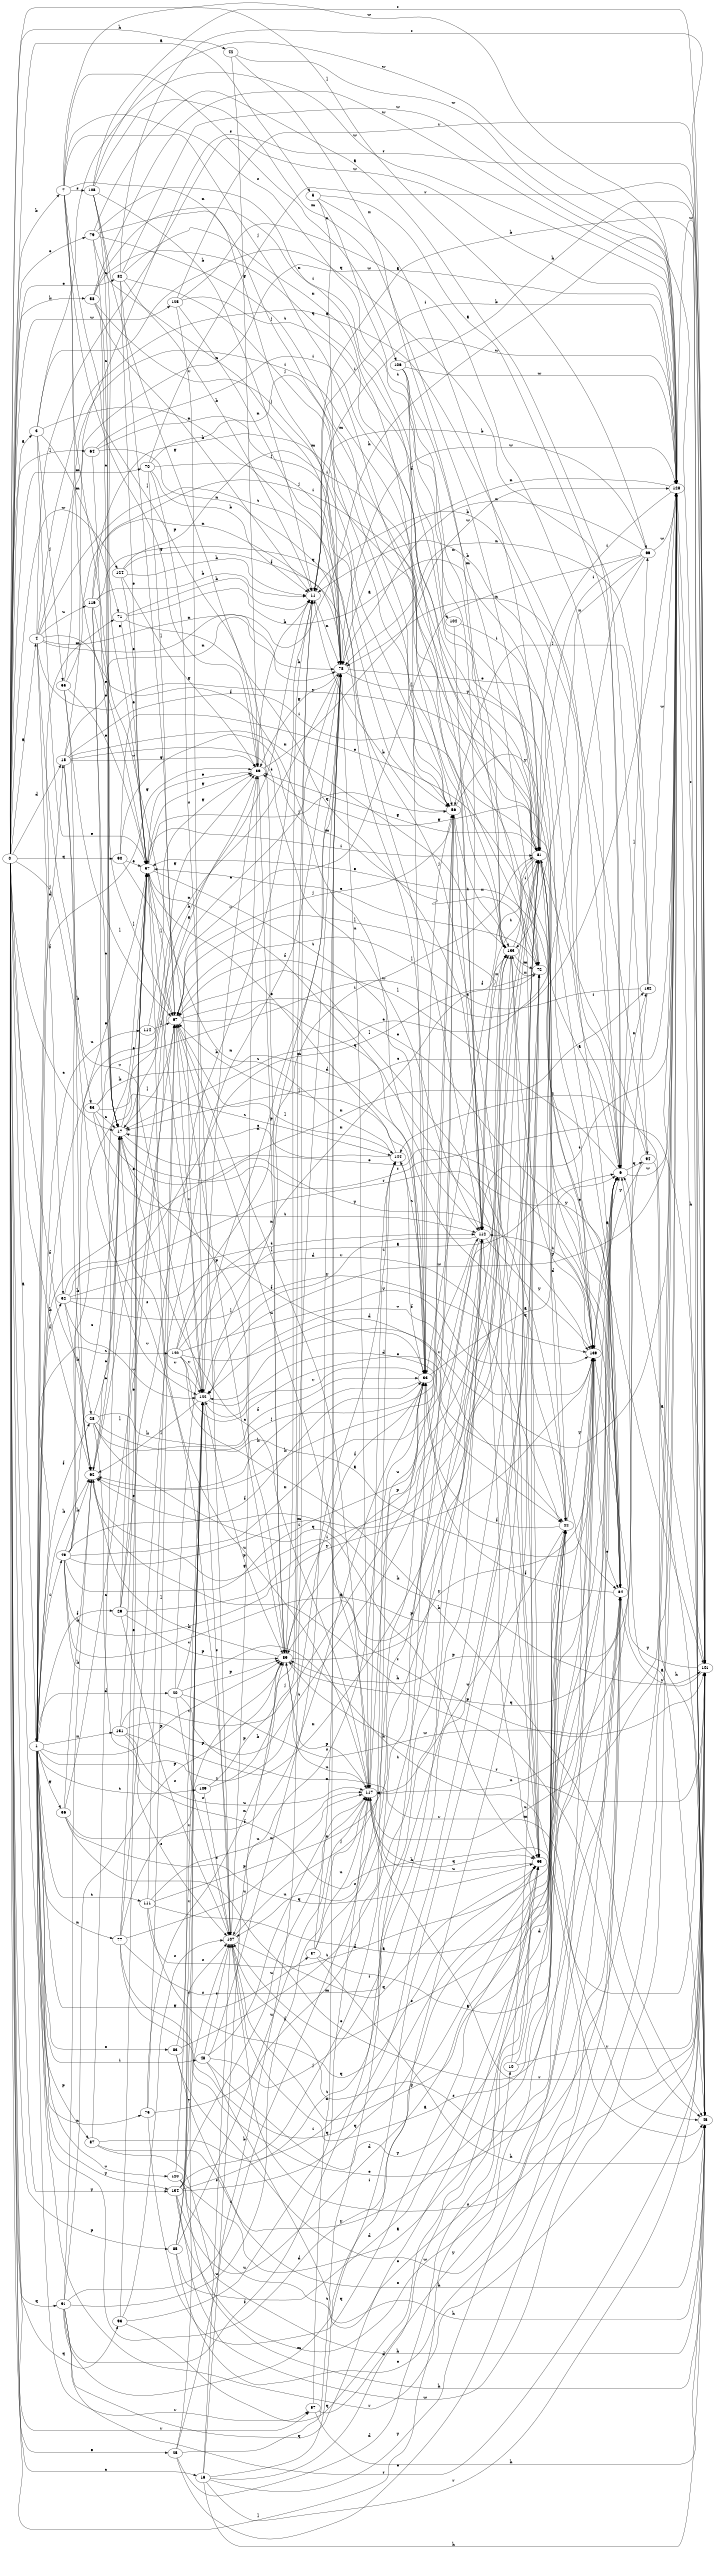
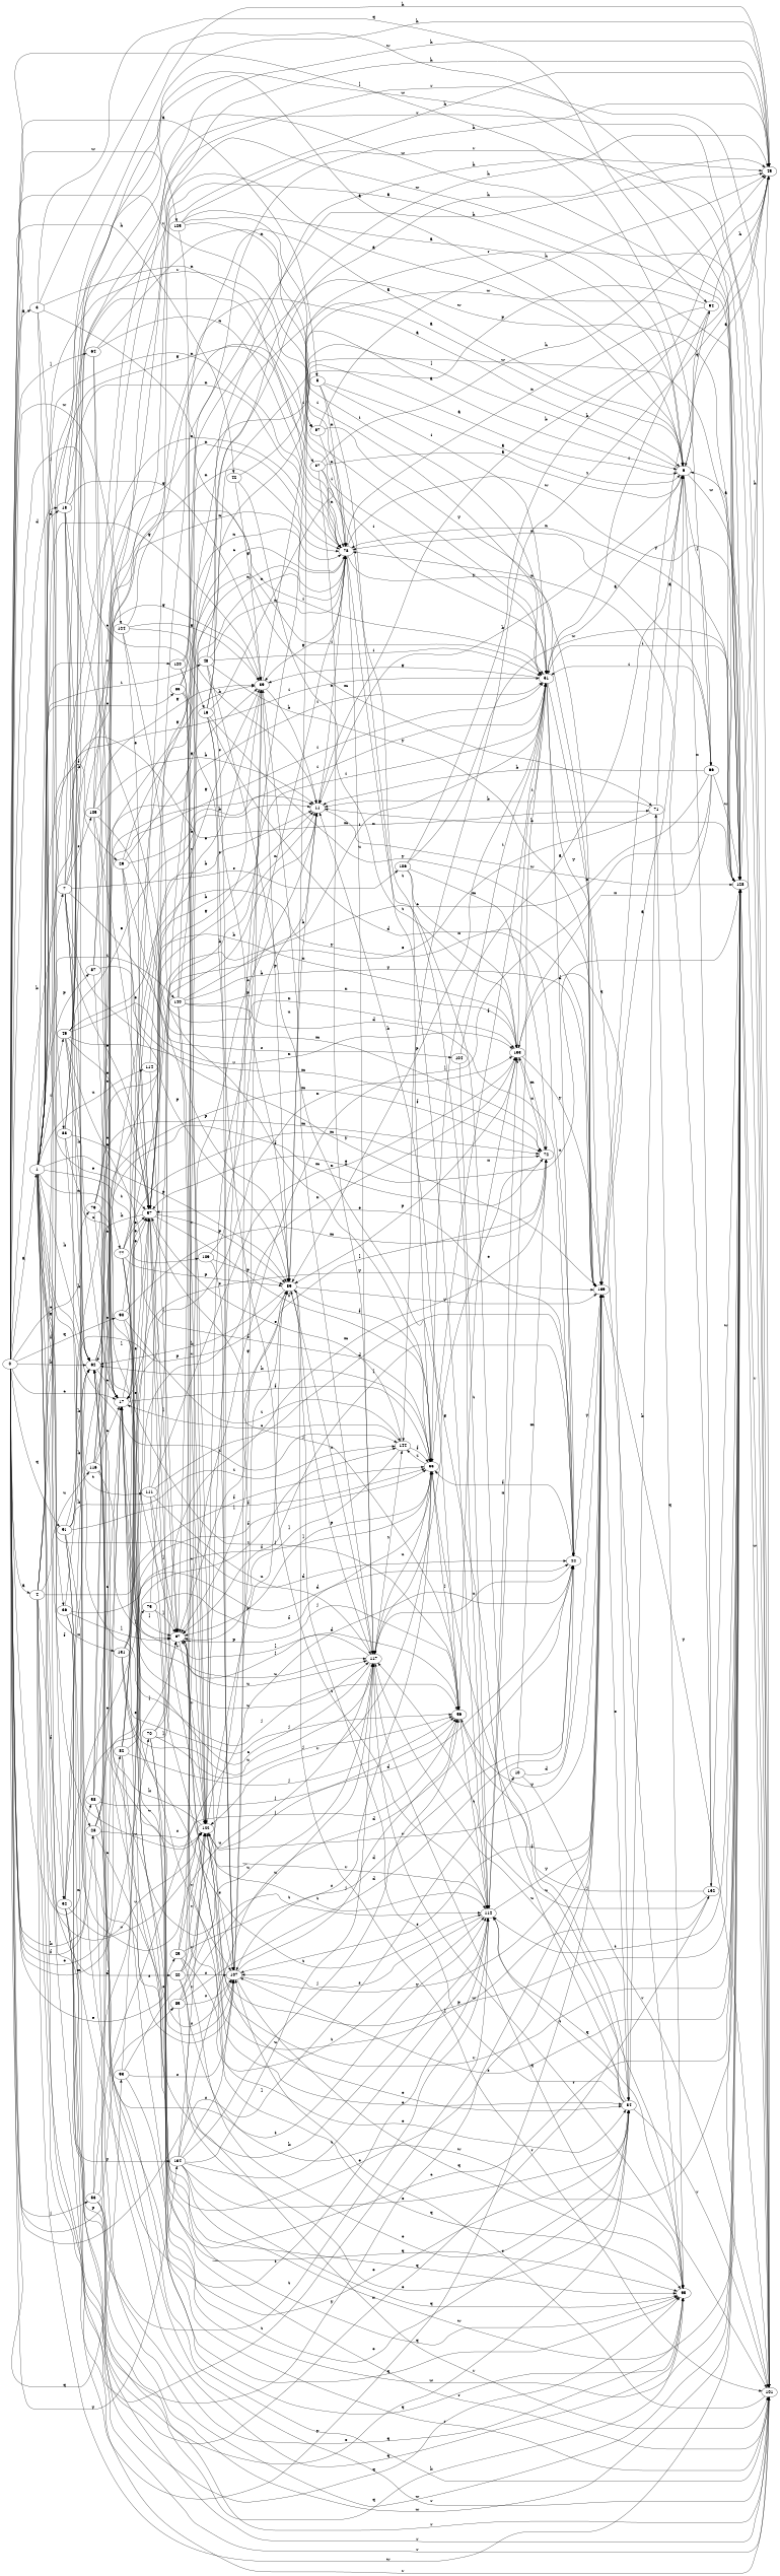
  strict digraph {
    fontname="DejaVu Serif"
    rankdir=LR
    node [fontname="DejaVu Serif"]
    edge [fontname="DejaVu Serif"]
    0
    1
    3
    4
    5
    7
    10
    16
    17
    18
    25
    28
    42
    53
    58
    62
    64
    66
    70
    75
    79
    82
    85
    90
    91
    93
    97
    124
    125
    134
    20
    22
    29
    32
    36
    37
    39
    48
    49
    71
    77
    78
    83
    87
    89
    101
    109
    111
    114
    120
    131
    132
    140
    144
    n55 [label=57]
    55
    94
    128
    6
    33
    45
    51
    112
    116
    122
    139
    56
    104
    105
    106
    72
    107
    67
    84
    117
    133
    11
    95
    0 -> 1 [label=a]
    0 -> 3 [label=a]
    0 -> 4 [label=a]
    0 -> 5 [label=a]
    0 -> 7 [label=b]
    0 -> 10 [label=l]
    0 -> 16 [label=c]
    0 -> 17 [label=c]
    0 -> 18 [label=d]
    0 -> 25 [label=e]
    0 -> 28 [label=f]
    0 -> 42 [label=h]
    0 -> 53 [label=j]
    0 -> 58 [label=k]
    0 -> 62 [label=k]
    0 -> 64 [label=l]
    0 -> 66 [label=l]
    0 -> 70 [label=m]
    0 -> 75 [label=n]
    0 -> 79 [label=o]
    0 -> 82 [label=o]
    0 -> 85 [label=p]
    0 -> 90 [label=q]
    0 -> 91 [label=q]
    0 -> 93 [label=q]
    0 -> 97 [label=r]
    0 -> 124 [label=w]
    0 -> 125 [label=w]
    0 -> 134 [label=y]
    1 -> 18 [label=d]
    1 -> 28 [label=f]
    1 -> 62 [label=k]
    1 -> 97 [label=r]
    1 -> 134 [label=y]
    1 -> 20 [label=d]
    1 -> 22 [label=d]
    1 -> 29 [label=f]
    1 -> 32 [label=f]
    1 -> 36 [label=g]
    1 -> 37 [label=g]
    1 -> 39 [label=g]
    1 -> 48 [label=i]
    1 -> 49 [label=i]
    1 -> 71 [label=m]
    1 -> 77 [label=n]
    1 -> 78 [label=n]
    1 -> 83 [label=o]
    1 -> 87 [label=p]
    1 -> 89 [label=p]
    1 -> 101 [label=r]
    1 -> 109 [label=t]
    1 -> 111 [label=t]
    1 -> 114 [label=u]
    1 -> 120 [label=v]
    1 -> 131 [label=x]
    1 -> 132 [label=x]
    1 -> 140 [label=z]
    1 -> 144 [label=z]
    3 -> 71 [label=m]
    3 -> 78 [label=n]
    3 -> n55 [label=e]
    3 -> 55 [label=j]
    3 -> 94 [label=q]
    3 -> 128 [label=w]
    4 -> 32 [label=f]
    4 -> 78 [label=n]
    4 -> 128 [label=w]
    4 -> 6 [label=a]
    4 -> 33 [label=f]
    4 -> 45 [label=h]
    4 -> 51 [label=i]
    4 -> 112 [label=t]
    4 -> 116 [label=u]
    4 -> 122 [label=v]
    4 -> 139 [label=y]
    5 -> 78 [label=n]
    5 -> 6 [label=a]
    5 -> 51 [label=i]
    5 -> 112 [label=t]
    7 -> 39 [label=g]
    7 -> 78 [label=n]
    7 -> 89 [label=p]
    7 -> n55 [label=e]
    7 -> 128 [label=w]
    7 -> 122 [label=v]
    7 -> 56 [label=j]
    7 -> 104 [label=s]
    7 -> 105 [label=s]
    7 -> 106 [label=s]
    10 -> 22 [label=d]
    10 -> 101 [label=r]
    10 -> 72 [label=m]
    16 -> 22 [label=d]
    16 -> 89 [label=p]
    16 -> 101 [label=r]
    16 -> 45 [label=h]
    16 -> 51 [label=i]
    16 -> 139 [label=y]
    16 -> 107 [label=s]
    17 -> n55 [label=e]
    17 -> 33 [label=f]
    17 -> 139 [label=y]
    17 -> 67 [label=l]
    17 -> 84 [label=o]
    17 -> 117 [label=u]
    18 -> 62 [label=k]
    18 -> 39 [label=g]
    18 -> 78 [label=n]
    18 -> 128 [label=w]
    18 -> 51 [label=i]
    18 -> 112 [label=t]
    18 -> 107 [label=s]
    18 -> 133 [label=x]
    25 -> 22 [label=d]
    25 -> 112 [label=t]
    25 -> 122 [label=v]
    25 -> 84 [label=o]
    25 -> 11 [label=b]
    28 -> 17 [label=c]
    28 -> 6 [label=a]
    28 -> 33 [label=f]
    28 -> 56 [label=j]
    28 -> 107 [label=s]
    28 -> 95 [label=q]
    42 -> 39 [label=g]
    42 -> 128 [label=w]
    42 -> 133 [label=x]
    53 -> 17 [label=c]
    53 -> 22 [label=d]
    53 -> 101 [label=r]
    53 -> 144 [label=z]
    53 -> 128 [label=w]
    53 -> 112 [label=t]
    58 -> 17 [label=c]
    58 -> 128 [label=w]
    58 -> 51 [label=i]
    58 -> 56 [label=j]
    58 -> 11 [label=b]
    58 -> 95 [label=q]
    62 -> 17 [label=c]
    62 -> 39 [label=g]
    62 -> 101 [label=r]
    62 -> 45 [label=h]
    64 -> 17 [label=c]
    64 -> 78 [label=n]
    64 -> 51 [label=i]
    64 -> 56 [label=j]
    66 -> 17 [label=c]
    66 -> 78 [label=n]
    66 -> 128 [label=w]
    66 -> 51 [label=i]
    66 -> 67 [label=l]
    66 -> 133 [label=x]
    66 -> 11 [label=b]
    70 -> 101 [label=r]
    70 -> 56 [label=j]
    70 -> 72 [label=m]
    70 -> 107 [label=s]
    70 -> 67 [label=l]
    70 -> 11 [label=b]
    75 -> 78 [label=n]
    75 -> 33 [label=f]
    75 -> 67 [label=l]
    75 -> 95 [label=q]
    79 -> 17 [label=c]
    79 -> 78 [label=n]
    79 -> 6 [label=a]
    79 -> 112 [label=t]
    79 -> 56 [label=j]
    79 -> 133 [label=x]
    82 -> 101 [label=r]
    82 -> n55 [label=e]
    82 -> 128 [label=w]
    82 -> 56 [label=j]
    82 -> 67 [label=l]
    82 -> 133 [label=x]
    82 -> 11 [label=b]
    85 -> 22 [label=d]
    85 -> 122 [label=v]
    85 -> 107 [label=s]
    85 -> 84 [label=o]
    85 -> 117 [label=u]
    90 -> 144 [label=z]
    90 -> n55 [label=e]
    90 -> 139 [label=o]
    90 -> 72 [label=m]
    91 -> 62 [label=k]
    91 -> 89 [label=p]
    91 -> 101 [label=r]
    91 -> 144 [label=z]
    91 -> 33 [label=f]
    91 -> 72 [label=m]
    91 -> 117 [label=u]
    91 -> 95 [label=q]
    93 -> n55 [label=e]
    93 -> 107 [label=s]
    93 -> 117 [label=u]
    93 -> 95 [label=q]
    97 -> 78 [label=n]
    97 -> 45 [label=h]
    97 -> 139 [label=y]
    124 -> 39 [label=g]
    124 -> n55 [label=e]
    124 -> 33 [label=f]
    124 -> 51 [label=i]
    124 -> 11 [label=b]
    125 -> 78 [label=n]
    125 -> 101 [label=r]
    125 -> 6 [label=a]
    125 -> 51 [label=i]
    125 -> 122 [label=v]
    134 -> 22 [label=d]
    134 -> 128 [label=w]
    134 -> 112 [label=t]
    134 -> 122 [label=v]
    134 -> 56 [label=j]
    134 -> 107 [label=s]
    134 -> 84 [label=o]
    134 -> 117 [label=u]
    134 -> 95 [label=q]
    20 -> 78 [label=n]
    20 -> 89 [label=p]
    20 -> 101 [label=r]
    20 -> 128 [label=w]
    20 -> 122 [label=v]
    20 -> 107 [label=s]
    22 -> n55 [label=e]
    22 -> 33 [label=f]
    22 -> 139 [label=y]
    22 -> 67 [label=l]
    22 -> 117 [label=u]
    29 -> 39 [label=g]
    29 -> 89 [label=p]
    29 -> n55 [label=e]
    29 -> 51 [label=i]
    29 -> 107 [label=s]
    29 -> 11 [label=b]
    32 -> 62 [label=k]
    32 -> 22 [label=d]
    32 -> 101 [label=r]
    32 -> 112 [label=t]
    32 -> 122 [label=v]
    32 -> 139 [label=y]
    32 -> 72 [label=m]
    36 -> 62 [label=k]
    36 -> 33 [label=f]
    36 -> 67 [label=l]
    36 -> 84 [label=o]
    36 -> 95 [label=q]
    37 -> 78 [label=n]
    37 -> 6 [label=a]
    37 -> 45 [label=h]
    37 -> 112 [label=t]
    37 -> 117 [label=u]
    39 -> 89 [label=p]
    39 -> n55 [label=e]
    39 -> 128 [label=w]
    39 -> 122 [label=v]
    39 -> 11 [label=b]
    48 -> 78 [label=n]
    48 -> 45 [label=h]
    48 -> 51 [label=i]
    48 -> 139 [label=y]
    48 -> 107 [label=s]
    48 -> 117 [label=u]
    49 -> 17 [label=c]
    49 -> 62 [label=k]
    49 -> n55 [label=e]
    49 -> 6 [label=a]
    49 -> 33 [label=f]
    49 -> 45 [label=h]
    49 -> 51 [label=i]
    49 -> 139 [label=y]
    49 -> 72 [label=m]
    49 -> 133 [label=x]
    49 -> 11 [label=b]
    71 -> n55 [label=e]
    71 -> 6 [label=a]
    71 -> 11 [label=b]
    71 -> 95 [label=q]
    77 -> 78 [label=n]
    77 -> 89 [label=p]
    77 -> n55 [label=e]
    77 -> 72 [label=m]
    77 -> 84 [label=o]
    77 -> 117 [label=u]
    77 -> 95 [label=q]
    78 -> 17 [label=c]
    78 -> 39 [label=g]
    78 -> 128 [label=w]
    78 -> 139 [label=y]
    78 -> 84 [label=o]
    78 -> 117 [label=u]
    83 -> 128 [label=w]
    83 -> 45 [label=h]
    83 -> 112 [label=t]
    83 -> 122 [label=v]
    87 -> 17 [label=c]
    87 -> 45 [label=h]
    87 -> 51 [label=i]
    87 -> 139 [label=y]
    89 -> 62 [label=k]
    89 -> 101 [label=r]
    89 -> 33 [label=f]
    89 -> 139 [label=y]
    89 -> 67 [label=l]
    89 -> 117 [label=u]
    89 -> 11 [label=b]
    101 -> 62 [label=k]
    101 -> 128 [label=w]
    101 -> 6 [label=a]
    101 -> 139 [label=y]
    101 -> 107 [label=s]
    109 -> 89 [label=p]
    109 -> 107 [label=s]
    109 -> 11 [label=b]
    111 -> 22 [label=d]
    111 -> 6 [label=a]
    111 -> 67 [label=l]
    111 -> 117 [label=u]
    111 -> 133 [label=x]
    111 -> 95 [label=q]
    114 -> 39 [label=g]
    114 -> 67 [label=l]
    120 -> 6 [label=a]
    120 -> 45 [label=h]
    120 -> 122 [label=v]
    120 -> 84 [label=o]
    131 -> n55 [label=e]
    131 -> 45 [label=h]
    131 -> 112 [label=t]
    131 -> 56 [label=j]
    131 -> 117 [label=u]
    131 -> 133 [label=x]
    132 -> 78 [label=n]
    132 -> 128 [label=w]
    132 -> 56 [label=j]
    132 -> 67 [label=l]
    132 -> 117 [label=u]
    140 -> 22 [label=d]
    140 -> 6 [label=a]
    140 -> 45 [label=h]
    140 -> 51 [label=i]
    140 -> 122 [label=v]
    140 -> 139 [label=y]
    140 -> 84 [label=o]
    140 -> 133 [label=x]
    144 -> 17 [label=c]
    144 -> n55 [label=e]
    144 -> 33 [label=f]
    144 -> 67 [label=l]
    n55 -> 62 [label=k]
    n55 -> 39 [label=g]
    n55 -> 89 [label=p]
    n55 -> 33 [label=f]
    n55 -> 51 [label=i]
    n55 -> 112 [label=t]
    n55 -> 122 [label=v]
    n55 -> 56 [label=j]
    n55 -> 67 [label=l]
    55 -> 62 [label=k]
    55 -> 78 [label=n]
    55 -> 101 [label=r]
    55 -> n55 [label=e]
    55 -> 67 [label=l]
    94 -> 78 [label=n]
    94 -> 89 [label=p]
    94 -> 45 [label=h]
    94 -> 51 [label=i]
    94 -> 139 [label=y]
    128 -> 17 [label=c]
    128 -> 78 [label=n]
    128 -> 101 [label=r]
    128 -> 45 [label=h]
    128 -> 51 [label=i]
    128 -> 112 [label=t]
    128 -> 122 [label=v]
    128 -> 107 [label=s]
    128 -> 117 [label=u]
    128 -> 11 [label=b]
    6 -> 66 [label=l]
    6 -> 132 [label=x]
    6 -> 94 [label=q]
    6 -> 128 [label=w]
    6 -> 67 [label=l]
    6 -> 11 [label=b]
    33 -> 62 [label=k]
    33 -> 144 [label=z]
    33 -> 6 [label=a]
    33 -> 122 [label=v]
    33 -> 56 [label=j]
    33 -> 107 [label=s]
    33 -> 67 [label=l]
    33 -> 117 [label=u]
    45 -> 144 [label=z]
    45 -> 6 [label=a]
    45 -> 11 [label=b]
    51 -> 22 [label=d]
    51 -> 39 [label=g]
    51 -> 89 [label=p]
    51 -> 6 [label=a]
    51 -> 33 [label=f]
    51 -> 112 [label=t]
    51 -> 139 [label=y]
    51 -> 84 [label=o]
    112 -> 62 [label=k]
    112 -> 122 [label=v]
    112 -> 139 [label=y]
    112 -> 107 [label=s]
    112 -> 133 [label=x]
    112 -> 95 [label=q]
    116 -> 17 [label=c]
    116 -> 51 [label=i]
    116 -> 122 [label=v]
    116 -> 72 [label=m]
    116 -> 67 [label=l]
    116 -> 11 [label=b]
    116 -> 95 [label=q]
    122 -> 62 [label=k]
    122 -> 22 [label=d]
    122 -> 78 [label=n]
    122 -> 89 [label=p]
    122 -> 128 [label=w]
    122 -> 107 [label=s]
    139 -> 6 [label=a]
    139 -> 122 [label=v]
    139 -> 107 [label=s]
    139 -> 84 [label=o]
    56 -> 112 [label=t]
    56 -> 139 [label=y]
    56 -> 133 [label=x]
    56 -> 11 [label=b]
    104 -> 51 [label=i]
    104 -> 112 [label=t]
    105 -> 17 [label=c]
    105 -> 39 [label=g]
    105 -> 101 [label=r]
    105 -> n55 [label=e]
    105 -> 128 [label=w]
    105 -> 72 [label=m]
    105 -> 11 [label=b]
    106 -> 128 [label=w]
    106 -> 33 [label=f]
    106 -> 45 [label=h]
    106 -> 72 [label=m]
    106 -> 133 [label=x]
    72 -> n55 [label=e]
    72 -> 67 [label=l]
    72 -> 133 [label=x]
    107 -> 39 [label=g]
    107 -> 6 [label=a]
    107 -> 139 [label=y]
    107 -> 56 [label=j]
    107 -> 95 [label=q]
    67 -> 122 [label=v]
    67 -> 56 [label=j]
    67 -> 84 [label=o]
    67 -> 117 [label=u]
    67 -> 95 [label=q]
    84 -> 39 [label=g]
    84 -> 89 [label=p]
    84 -> 101 [label=r]
    84 -> 33 [label=f]
    84 -> 112 [label=t]
-   84 -> 11 [label=b]
+   84 -> 71 [label=b]
    117 -> 17 [label=c]
    117 -> 89 [label=p]
    117 -> 101 [label=r]
    117 -> 144 [label=z]
    117 -> 67 [label=l]
    117 -> 95 [label=q]
    133 -> 89 [label=p]
    133 -> 51 [label=i]
    133 -> 139 [label=y]
    133 -> 72 [label=m]
    133 -> 95 [label=q]
    11 -> 78 [label=n]
    11 -> 128 [label=w]
    95 -> 117 [label=u]
  }
